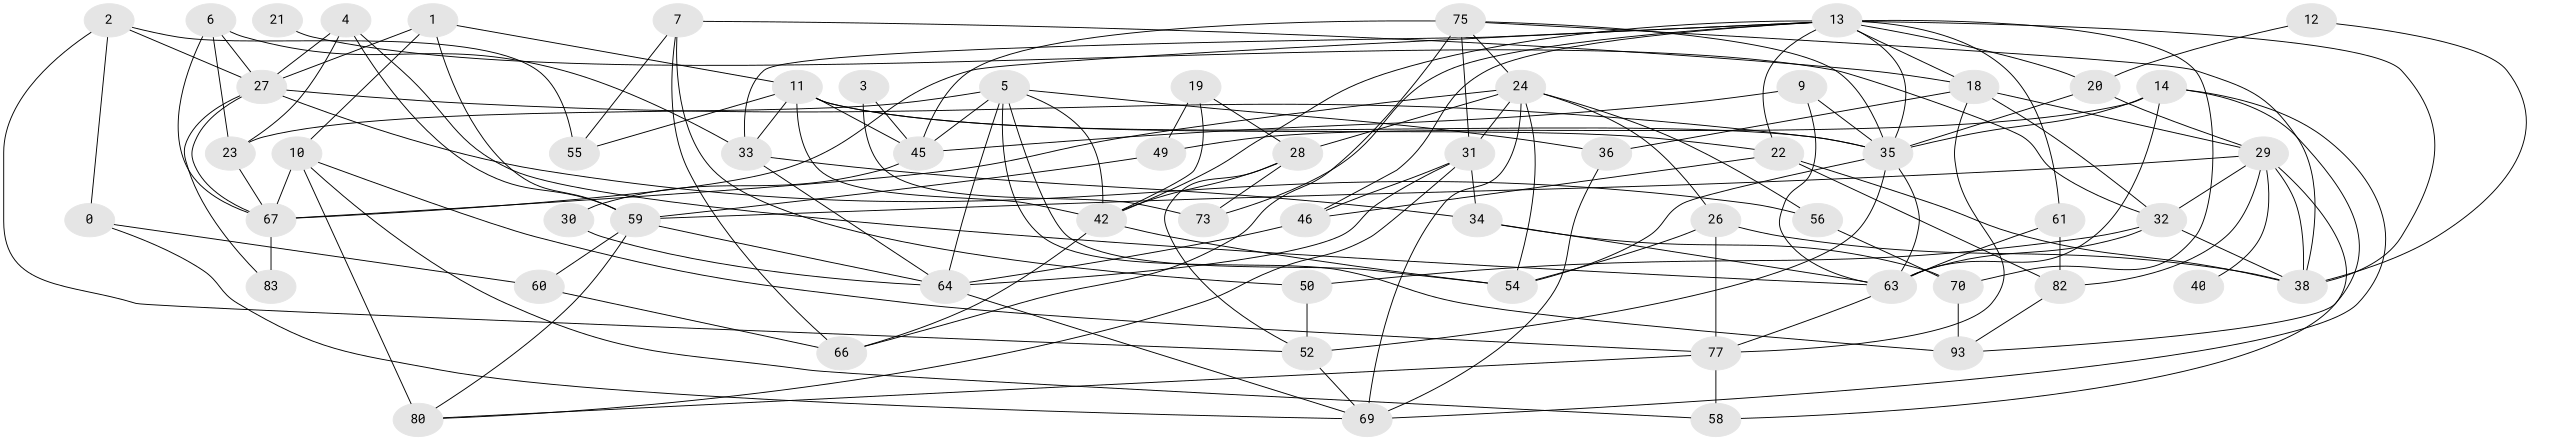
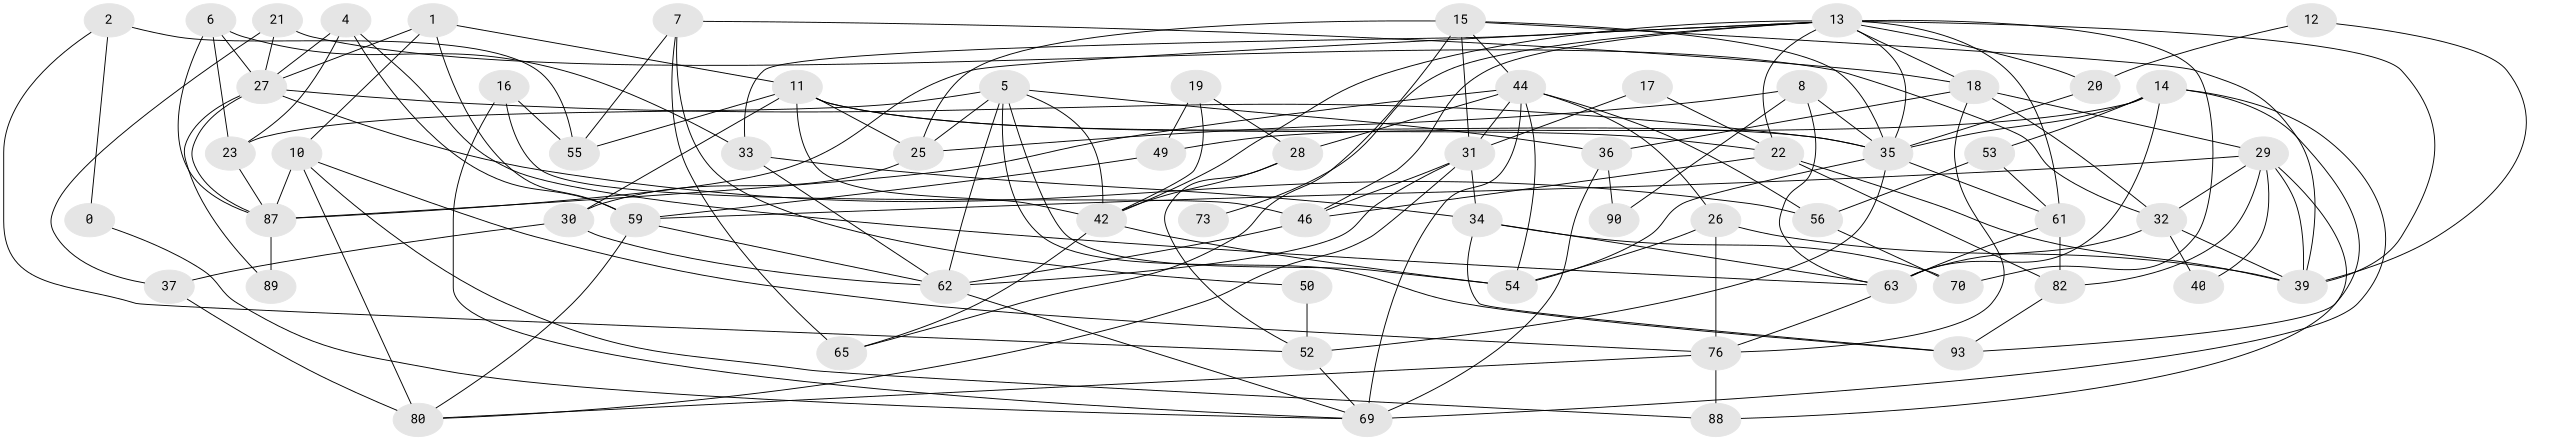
  graph {
    fontname="Roboto Mono"
    node [color=gray90 fontname="Roboto Mono" style=filled]
    edge [fontname="Roboto Mono"]
    10 [super="+72"]
-   67 [super="+71"]
-   77
+   67 [super="+71" label=87]
+   77 [label=76]
    80
-   88 [label=58]
+   88
    1
    11 [super="+58"]
    27 [super="+45"]
    59 [super="+87"]
    55
-   25 [super="+48" label=45]
+   25 [super="+48"]
    42 [super="+68"]
    33
    35 [super="+43"]
    22 [super="+85"]
    56
-   89 [label=83]
-   62 [super="+83" label=64]
-   60
+   89
+   62 [super="+83"]
    n20 [label=0 super="+76"]
    69 [super="+84"]
    2
    52 [super="+91"]
    30
-   3
    n26 [label=73]
    4
    23
    63 [super="+73"]
    5 [super="+41"]
    36 [super="+94"]
    54 [super="+74"]
    93
-   66
+   90
+   66 [label=65]
    6
    34
    18 [super="+44"]
    29 [super="+57"]
    32 [super="+75"]
    7
    50
-   9
-   38 [super="+92"]
+   9 [label=8]
+   38 [super="+92" label=39]
    46 [super="+51"]
    82
    20 [super="+39"]
    12
    13 [super="+81"]
    61
    70
    14 [super="+65"]
    49
-   24 [super="+64"]
+   53
+   24 [super="+64" label=44]
    31 [super="+47"]
    28
    26 [super="+86"]
-   15 [label=75]
+   15
+   16
+   17
    40
    19 [super="+78"]
    21
+   37
    10 -- 67
    10 -- 77
    10 -- 80
    10 -- 88
    67 -- 89
    77 -- 80
    77 -- 88
    1 -- 10
    1 -- 11
    1 -- 27
    1 -- 59
    11 -- 55
    11 -- 25
    11 -- 42
-   11 -- 33
+   11 -- 30
    11 -- 35
    11 -- 22
    27 -- 67
    27 -- 35
    27 -- 56
    27 -- 89
    59 -- 80
    59 -- 62
-   59 -- 60
    25 -- 30
    42 -- 54
    42 -- 66
    33 -- 62
    33 -- 34
    35 -- 52
-   35 -- 63
+   35 -- 61
    35 -- 54
    22 -- 38
    22 -- 46
    22 -- 82
    56 -- 70
    62 -- 69
-   60 -- 66
-   n20 -- 60
    n20 -- 69
-   2 -- 27
+   21 -- 27
    2 -- 55
    2 -- n20
    2 -- 52
    52 -- 69
    30 -- 62
-   3 -- 25
-   3 -- n26
+   30 -- 37
    4 -- 27
    4 -- 59
    4 -- 23
    4 -- 63
    23 -- 67
    63 -- 77
    5 -- 25
    5 -- 42
    5 -- 62
    5 -- 23
    5 -- 36
    5 -- 54
    5 -- 93
    36 -- 69
+   36 -- 90
    6 -- 67
    6 -- 27
    6 -- 33
    6 -- 23
    34 -- 63
    34 -- 70
    18 -- 77
    18 -- 36
    18 -- 29
    18 -- 32
    29 -- 88
    29 -- 59
    29 -- 32
    29 -- 38
    29 -- 82
    29 -- 40
    32 -- 63
    32 -- 38
-   32 -- 50
+   32 -- 40
    7 -- 55
    7 -- 66
    7 -- 18
    7 -- 50
    50 -- 52
    9 -- 25
    9 -- 35
    9 -- 63
+   9 -- 90
    46 -- 62
    82 -- 93
    20 -- 35
-   20 -- 29
    12 -- 38
    12 -- 20
    13 -- 67
    13 -- 42
    13 -- 33
    13 -- 35
    13 -- 22
    13 -- n26
    13 -- 18
    13 -- 38
    13 -- 46
    13 -- 20
    13 -- 61
    13 -- 70
    61 -- 63
    61 -- 82
-   70 -- 93
+   34 -- 93
    14 -- 35
    14 -- 69 [weight=2]
    14 -- 63
    14 -- 93
    14 -- 49
+   14 -- 53
    49 -- 59
+   53 -- 56
+   53 -- 61
    24 -- 67
    24 -- 56
    24 -- 69
    24 -- 54
    24 -- 31
    24 -- 28
    24 -- 26
    31 -- 80
    31 -- 62
    31 -- 34
    31 -- 46
    28 -- 42
    28 -- 52
-   28 -- n26
    26 -- 77
    26 -- 54
    26 -- 38
    15 -- 25
    15 -- 35
    15 -- 66
    15 -- 38
    15 -- 24
    15 -- 31
+   16 -- 55
+   16 -- 69
+   16 -- 46
+   17 -- 22
+   17 -- 31
    19 -- 42
    19 -- 49
    19 -- 28
    21 -- 32
+   21 -- 37
+   37 -- 80
  }
